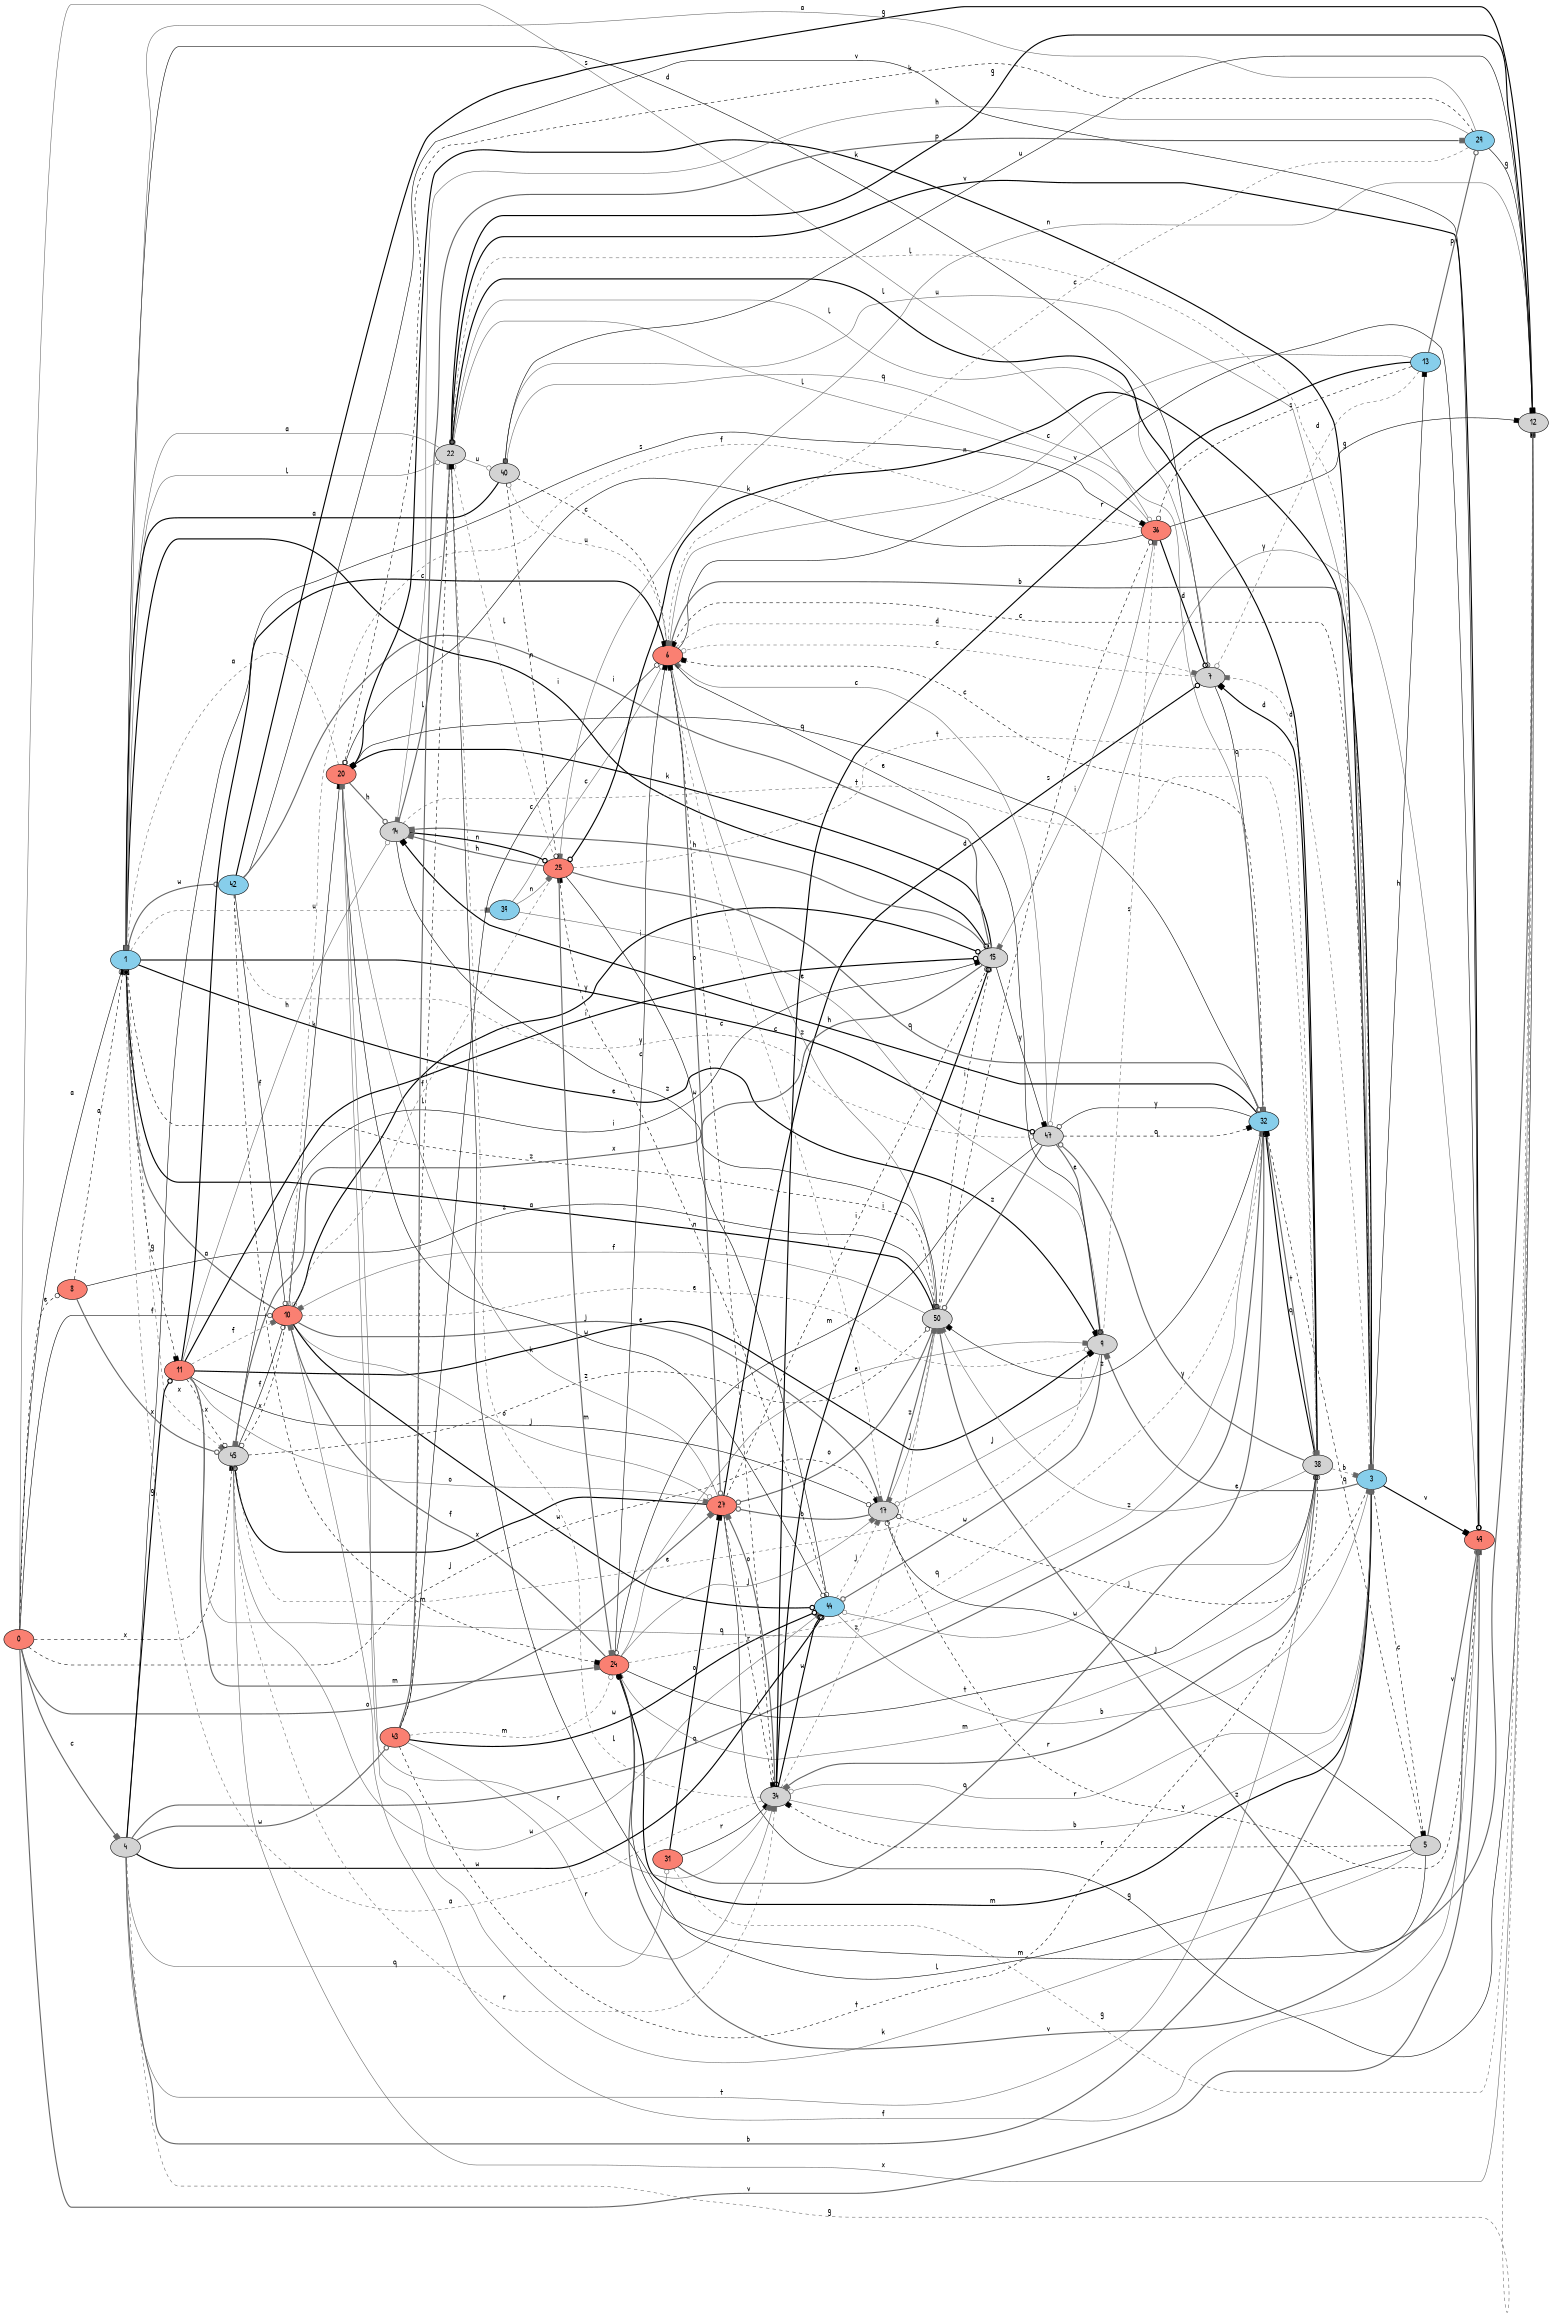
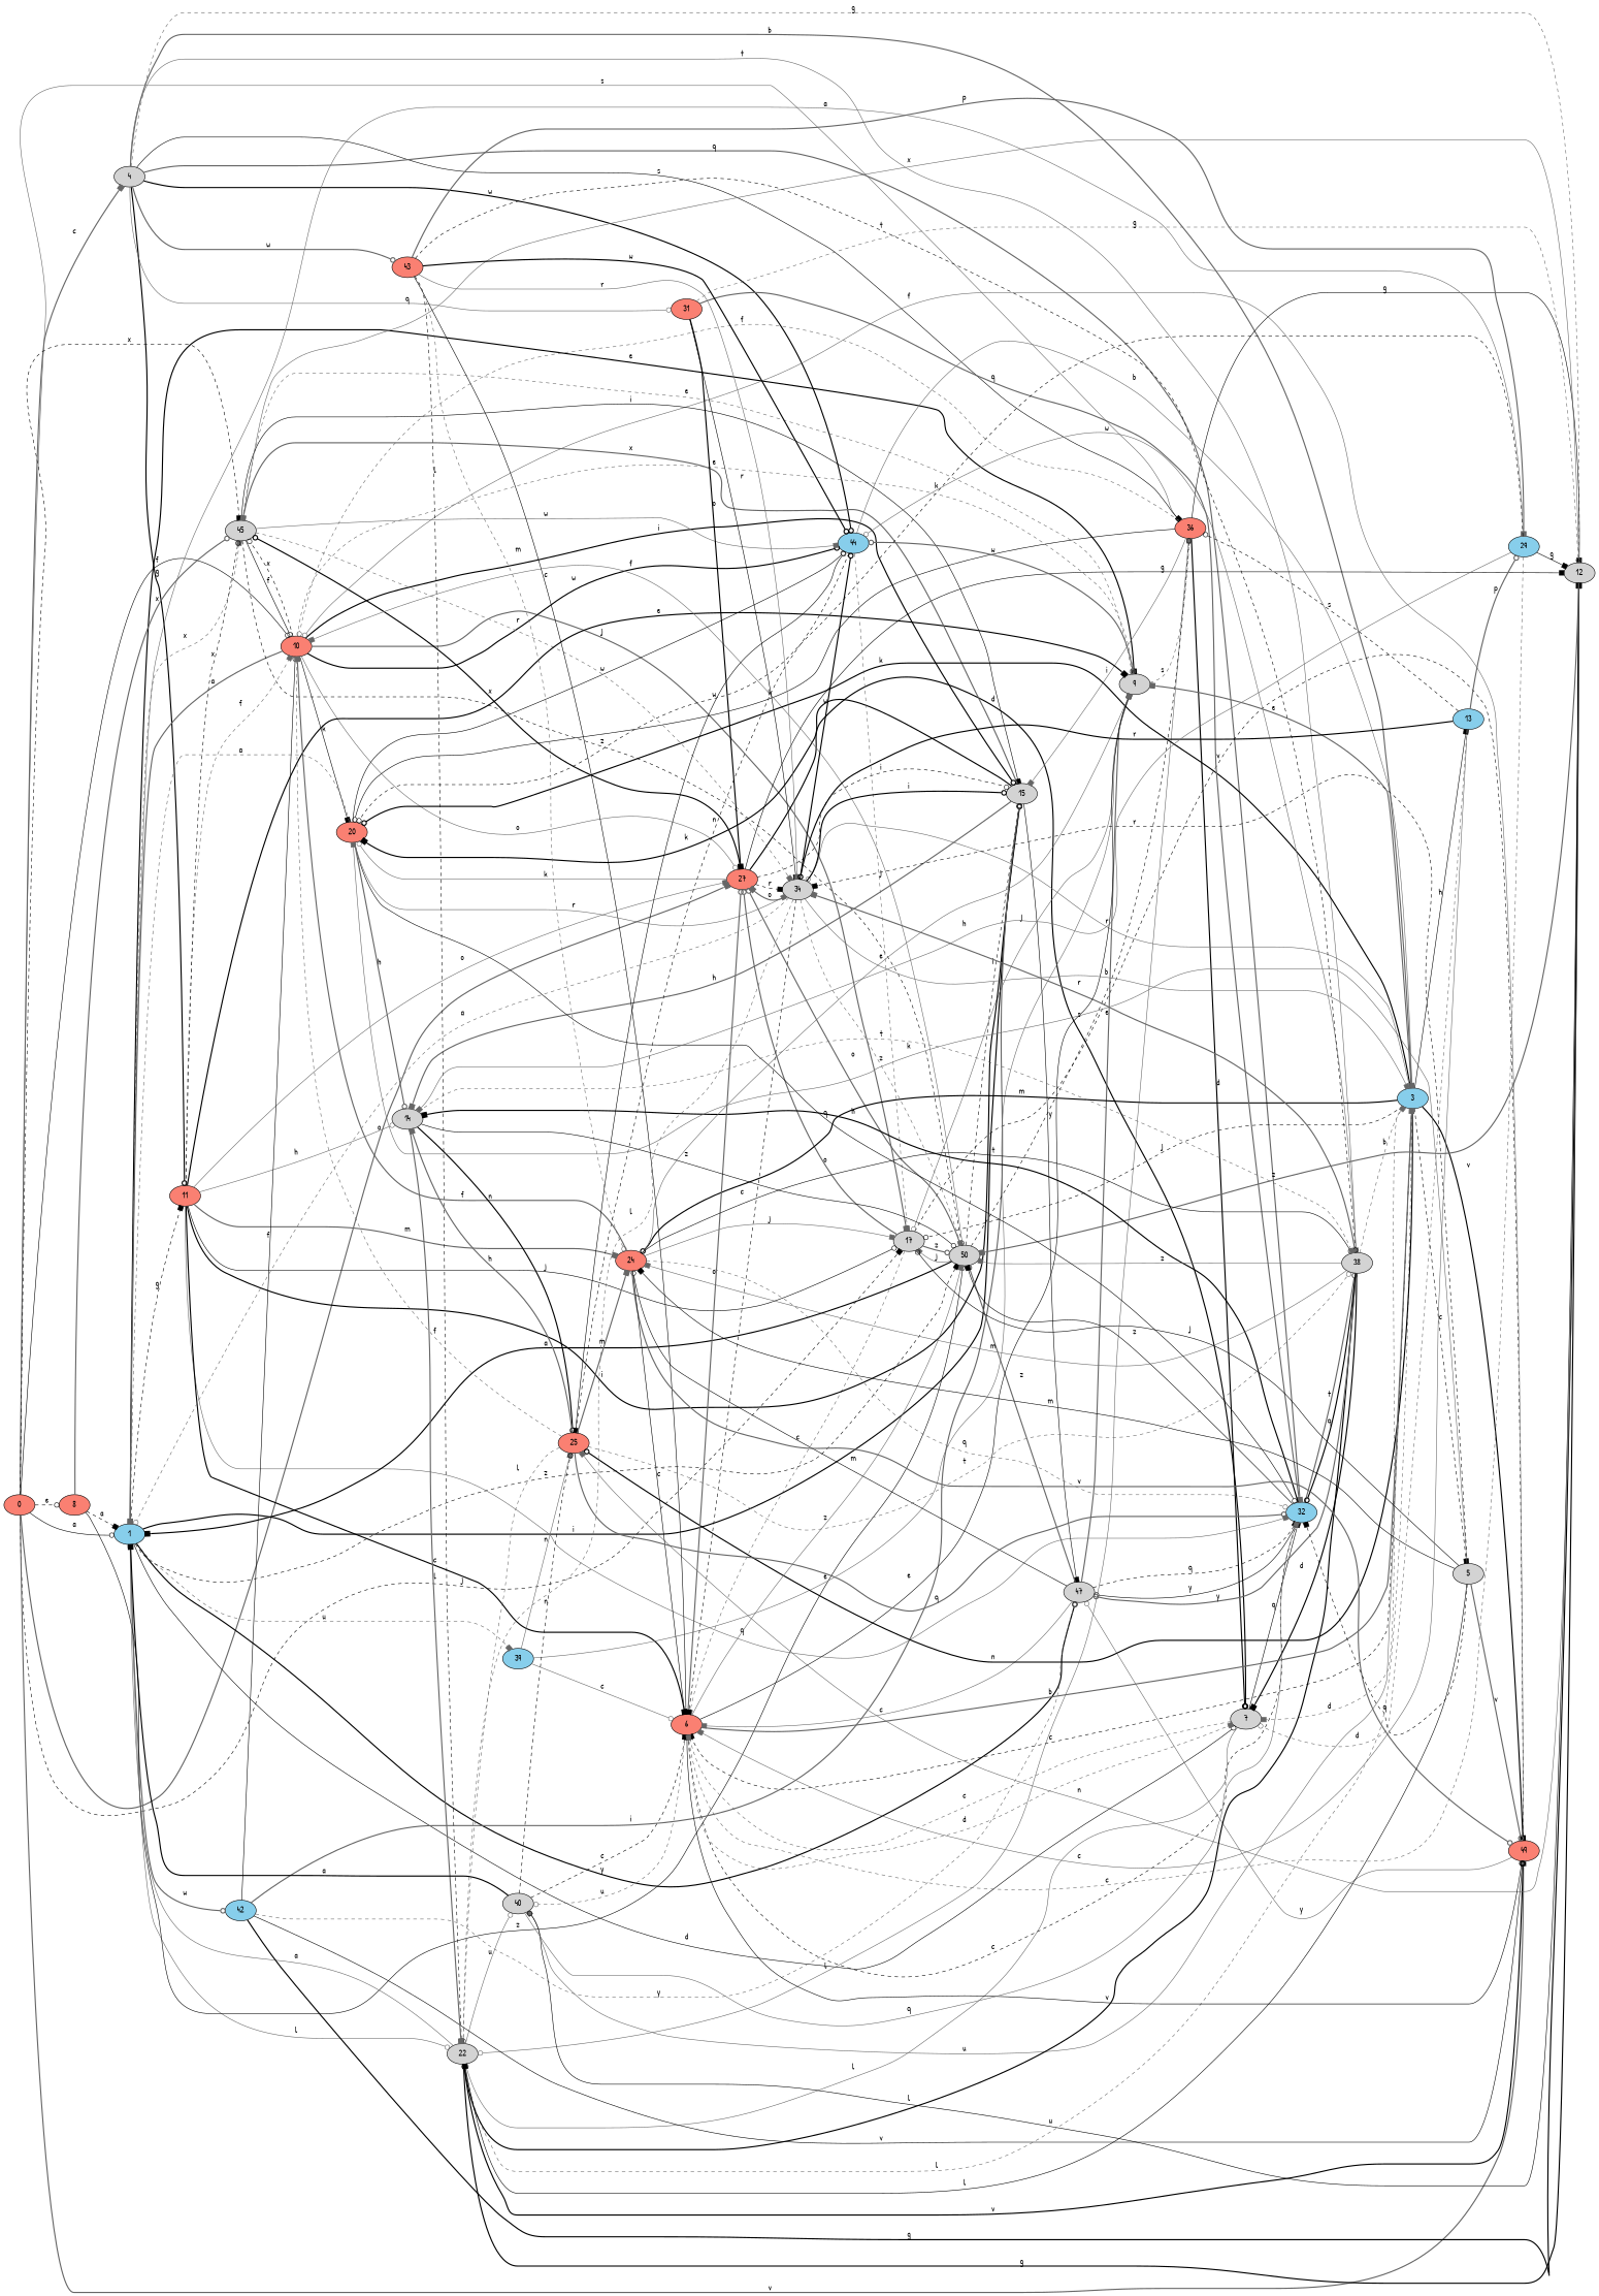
  strict digraph {
    fontname="Patrick Hand"
    rankdir=LR
    node [fillcolor=lightgrey fontname="Patrick Hand" style=filled]
    edge [arrowhead=box color=gray40 fontname="Patrick Hand" style=solid]
    0 [fillcolor=salmon]
    1 [fillcolor=skyblue]
    4
    8 [fillcolor=salmon]
    10 [fillcolor=salmon]
    17
    27 [fillcolor=salmon]
    36 [fillcolor=salmon]
    n9 [fillcolor=salmon label=49]
    45
    7
    9
    11 [fillcolor=salmon]
    15
    22
    39 [fillcolor=skyblue]
    42 [fillcolor=skyblue]
    47
    50
    3 [fillcolor=skyblue]
    12
    31 [fillcolor=salmon]
    32 [fillcolor=skyblue]
    38
    43 [fillcolor=salmon]
    44 [fillcolor=skyblue]
    20 [fillcolor=salmon]
    6 [fillcolor=salmon]
    34
    24 [fillcolor=salmon]
    14
    40
    25 [fillcolor=salmon]
    5
    13 [fillcolor=skyblue]
    29 [fillcolor=skyblue]
    0 -> 1 [arrowhead=odot color=black label=a]
    0 -> 4 [label=c style=bold]
    0 -> 8 [arrowhead=odot color=black label=e style=dashed]
    0 -> 10 [arrowhead=odot color=black label=f]
    0 -> 17 [color=black label=j style=dashed]
    0 -> 27 [label=o style=bold]
    0 -> 36 [arrowhead=odot label=s]
    0 -> n9 [label=v style=bold]
    0 -> 45 [color=black label=x style=dashed]
    1 -> 45 [label=x style=dashed]
    1 -> 7 [arrowhead=odot color=black label=d]
    1 -> 9 [color=black label=e style=bold]
    1 -> 11 [color=black label=g style=dashed]
    1 -> 15 [arrowhead=odot color=black label=i style=bold]
    1 -> 22 [arrowhead=odot label=l]
    1 -> 39 [label=u style=dashed]
    1 -> 42 [arrowhead=odot label=w style=bold]
    1 -> 47 [arrowhead=odot color=black label=y style=bold]
    1 -> 50 [color=black label=z style=dashed]
    4 -> 36 [color=black label=s]
    4 -> 11 [arrowhead=odot color=black label=g style=bold]
    4 -> 3 [label=b style=bold]
    4 -> 12 [arrowhead=odot label=g style=dashed]
    4 -> 31 [arrowhead=odot label=q]
    4 -> 32 [label=q style=bold]
    4 -> 38 [label=t]
    4 -> 43 [arrowhead=odot label=w style=bold]
    4 -> 44 [arrowhead=odot color=black label=w style=bold]
    8 -> 1 [color=black label=a style=dashed]
    8 -> 45 [arrowhead=odot label=x style=bold]
    8 -> 50 [arrowhead=odot color=black label=z]
    10 -> 1 [label=a style=bold]
    10 -> 17 [label=j style=bold]
    10 -> 27 [arrowhead=odot label=o]
    10 -> 45 [arrowhead=odot color=black label=x style=dashed]
    10 -> 9 [arrowhead=odot label=e style=dashed]
    10 -> 15 [arrowhead=odot color=black label=i style=bold]
    10 -> 44 [arrowhead=odot color=black label=w style=bold]
    10 -> 20 [color=black label=k]
    17 -> 27 [arrowhead=odot label=o style=bold]
    17 -> n9 [arrowhead=odot color=black label=v style=dashed]
    17 -> 50 [arrowhead=odot label=z style=bold]
    17 -> 6 [label=c style=dashed]
    27 -> 45 [arrowhead=odot color=black label=x style=bold]
    27 -> 7 [arrowhead=odot color=black label=d style=bold]
    27 -> 15 [arrowhead=odot color=black label=i style=dashed]
    27 -> 12 [color=black label=g]
    27 -> 20 [arrowhead=odot label=k]
    27 -> 34 [color=black label=r style=dashed]
    36 -> 10 [arrowhead=odot label=f style=dashed]
    36 -> 7 [arrowhead=odot color=black label=d style=bold]
    36 -> 15 [label=i]
    36 -> 22 [arrowhead=odot label=l]
    36 -> 12 [color=black label=g]
    36 -> 20 [arrowhead=odot color=black label=k]
    n9 -> 10 [arrowhead=odot label=f]
    n9 -> 47 [arrowhead=odot label=y]
    45 -> 10 [arrowhead=odot color=black label=f]
    45 -> 9 [arrowhead=odot label=e style=dashed]
    45 -> 15 [color=black label=i]
    45 -> 50 [arrowhead=odot color=black label=z style=dashed]
    45 -> 44 [label=w]
    45 -> 34 [label=r style=dashed]
    7 -> 22 [arrowhead=odot label=l]
    7 -> 32 [color=black label=q]
    7 -> 6 [arrowhead=odot label=c style=dashed]
    9 -> 17 [arrowhead=odot label=j]
    9 -> 36 [label=s style=dashed]
    9 -> 44 [arrowhead=odot label=w style=bold]
    11 -> 10 [label=f style=dashed]
    11 -> 17 [arrowhead=odot color=black label=j]
    11 -> 27 [label=o]
    11 -> 45 [arrowhead=odot color=black label=x style=dashed]
    11 -> 9 [color=black label=e style=bold]
    11 -> 15 [arrowhead=odot color=black label=i style=bold]
    11 -> 32 [label=q]
    11 -> 6 [color=black label=c style=bold]
    11 -> 24 [label=m style=bold]
    11 -> 14 [arrowhead=odot label=h]
    15 -> 45 [label=x style=bold]
    15 -> 47 [color=black label=y]
    15 -> 20 [color=black label=k style=bold]
    15 -> 14 [label=h style=bold]
    22 -> 1 [arrowhead=odot label=a]
    22 -> n9 [arrowhead=odot color=black label=v style=bold]
    22 -> 12 [color=black label=g style=bold]
    22 -> 40 [arrowhead=odot label=u]
    39 -> 9 [label=e]
    39 -> 6 [arrowhead=odot label=c]
    39 -> 25 [label=n]
    42 -> 10 [arrowhead=odot color=black label=f]
    42 -> n9 [arrowhead=odot color=black label=v]
    42 -> 15 [arrowhead=odot label=i style=bold]
    42 -> 47 [arrowhead=odot label=y style=dashed]
    42 -> 12 [color=black label=g style=bold]
-   42 -> 24 [color=black label=m style=dashed]
    47 -> 9 [label=e style=bold]
    47 -> 50 [arrowhead=odot label=z style=bold]
    47 -> 32 [color=black label=q style=dashed]
    47 -> 6 [label=c]
    47 -> 24 [arrowhead=odot color=black label=m]
    50 -> 1 [color=black label=a style=bold]
    50 -> 10 [label=f]
    50 -> 17 [label=j]
    50 -> 27 [arrowhead=odot label=o style=bold]
    50 -> 36 [arrowhead=odot color=black label=s style=dashed]
    50 -> 15 [arrowhead=odot color=black label=i style=dashed]
    3 -> 17 [arrowhead=odot color=black label=j style=dashed]
    3 -> n9 [color=black label=v style=bold]
    3 -> 7 [label=d style=dashed]
    3 -> 9 [label=e style=bold]
    3 -> 22 [label=l style=dashed]
    3 -> 20 [arrowhead=odot color=black label=k style=bold]
    3 -> 6 [color=black label=c style=dashed]
    3 -> 34 [arrowhead=odot label=r]
    3 -> 24 [arrowhead=odot color=black label=m style=bold]
    3 -> 40 [label=u]
    3 -> 25 [arrowhead=odot color=black label=n style=bold]
    3 -> 5 [color=black label=c style=dashed]
    3 -> 13 [color=black label=h]
    12 -> 45 [arrowhead=odot label=x]
    12 -> 50 [label=z style=bold]
    12 -> 40 [arrowhead=odot color=black label=u]
    12 -> 25 [label=n]
    31 -> 27 [color=black label=o style=bold]
    31 -> 12 [arrowhead=odot label=g style=dashed]
    31 -> 32 [arrowhead=odot label=q style=bold]
    31 -> 34 [color=black label=r]
    32 -> 47 [arrowhead=odot color=black label=y]
    32 -> 50 [color=black label=z]
    32 -> 38 [arrowhead=odot label=t style=bold]
    32 -> 6 [color=black label=c style=dashed]
    32 -> 14 [color=black label=h style=bold]
    38 -> 7 [color=black label=d style=bold]
    38 -> 22 [arrowhead=odot color=black label=l style=bold]
    38 -> 47 [arrowhead=odot label=y style=bold]
    38 -> 50 [label=z]
    38 -> 3 [label=b style=dashed]
-   38 -> 32 [color=black label=q style=bold]
+   38 -> 32 [arrowhead=odot color=black label=q style=bold]
    38 -> 44 [arrowhead=odot label=w]
    38 -> 34 [label=r style=bold]
    38 -> 24 [label=m]
    43 -> 22 [color=black label=l style=dashed]
    43 -> 38 [arrowhead=odot color=black label=t style=dashed]
    43 -> 44 [arrowhead=odot color=black label=w style=bold]
    43 -> 6 [arrowhead=odot color=black label=c]
    43 -> 34 [label=r]
    43 -> 24 [arrowhead=odot label=m style=dashed]
    43 -> 29 [label=p style=bold]
    44 -> 17 [label=j style=dashed]
    44 -> 3 [label=b]
    44 -> 25 [color=black label=n style=dashed]
    20 -> 1 [label=a style=dashed]
    20 -> 32 [arrowhead=odot color=black label=q]
    20 -> 44 [arrowhead=odot color=black label=w]
    20 -> 34 [label=r]
    20 -> 14 [arrowhead=odot label=h style=bold]
    6 -> 27 [arrowhead=odot label=o style=bold]
    6 -> n9 [arrowhead=odot color=black label=v]
    6 -> 7 [label=d style=dashed]
    6 -> 9 [arrowhead=odot color=black label=e]
    6 -> 50 [label=z]
    6 -> 3 [label=b style=bold]
    6 -> 40 [arrowhead=odot label=u style=dashed]
    34 -> 1 [arrowhead=odot label=a style=dashed]
    34 -> 27 [label=o style=bold]
    34 -> 15 [arrowhead=odot color=black label=i style=bold]
    34 -> 22 [arrowhead=odot label=l style=dashed]
    34 -> 50 [label=z style=dashed]
    34 -> 3 [label=b]
    34 -> 44 [arrowhead=odot color=black label=w style=bold]
    34 -> 6 [color=black label=c style=dashed]
    24 -> 10 [label=f style=bold]
    24 -> 17 [label=j]
    24 -> n9 [arrowhead=odot label=v style=bold]
    24 -> 9 [label=e]
    24 -> 32 [arrowhead=odot label=q style=dashed]
    24 -> 38 [arrowhead=odot color=black label=t]
    24 -> 6 [color=black label=c]
    14 -> 22 [label=l style=bold]
    14 -> 50 [arrowhead=odot color=black label=z]
    14 -> 38 [label=t style=dashed]
    14 -> 25 [arrowhead=odot color=black label=n style=bold]
    40 -> 1 [color=black label=a style=bold]
    40 -> 32 [label=q]
    40 -> 6 [color=black label=c style=dashed]
    40 -> 25 [arrowhead=odot color=black label=n style=dashed]
    25 -> 10 [arrowhead=odot label=f style=dashed]
    25 -> 22 [arrowhead=odot label=l style=dashed]
    25 -> 32 [arrowhead=odot label=q style=bold]
    25 -> 38 [arrowhead=odot label=t style=dashed]
    25 -> 44 [arrowhead=odot color=black label=w]
    25 -> 24 [label=m style=bold]
    25 -> 14 [label=h style=bold]
    5 -> 17 [arrowhead=odot color=black label=j]
    5 -> n9 [arrowhead=odot label=v style=bold]
    5 -> 22 [color=black label=l]
    5 -> 32 [color=black label=q style=dashed]
    5 -> 20 [label=k]
    5 -> 34 [color=black label=r style=dashed]
    5 -> 24 [color=black label=m]
    13 -> 36 [arrowhead=odot color=black label=s style=dashed]
    13 -> 7 [arrowhead=odot label=d style=dashed]
    13 -> 6 [label=c]
    13 -> 34 [arrowhead=odot color=black label=r style=bold]
    13 -> 29 [arrowhead=odot label=p style=bold]
    29 -> 1 [label=a]
    29 -> 12 [color=black label=g]
    29 -> 20 [arrowhead=odot color=black label=k style=dashed]
    29 -> 6 [label=c style=dashed]
    29 -> 14 [label=h]
  }
